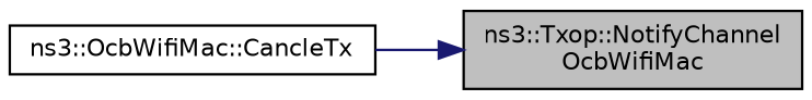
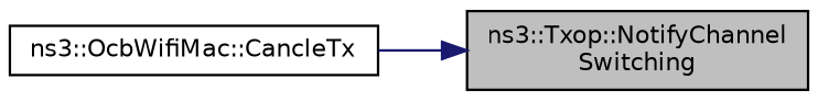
  digraph {
    rankdir=RL
    node [color=black fontname=Helvetica fontsize=10 shape=record style=filled]
-   n1 [fillcolor=grey75 fontcolor=black height=0.2 label="ns3::Txop::NotifyChannel\lOcbWifiMac" width=0.4]
+   n1 [fillcolor=grey75 fontcolor=black height=0.2 label="ns3::Txop::NotifyChannel\lSwitching" width=0.4]
    n2 [fillcolor=white height=0.2 label="ns3::OcbWifiMac::CancleTx" width=0.4]
    n1 -> n2 [color=midnightblue dir=back fontname=Helvetica fontsize=10 labelfontname=Helvetica labelfontsize=10 style=solid]
  }
